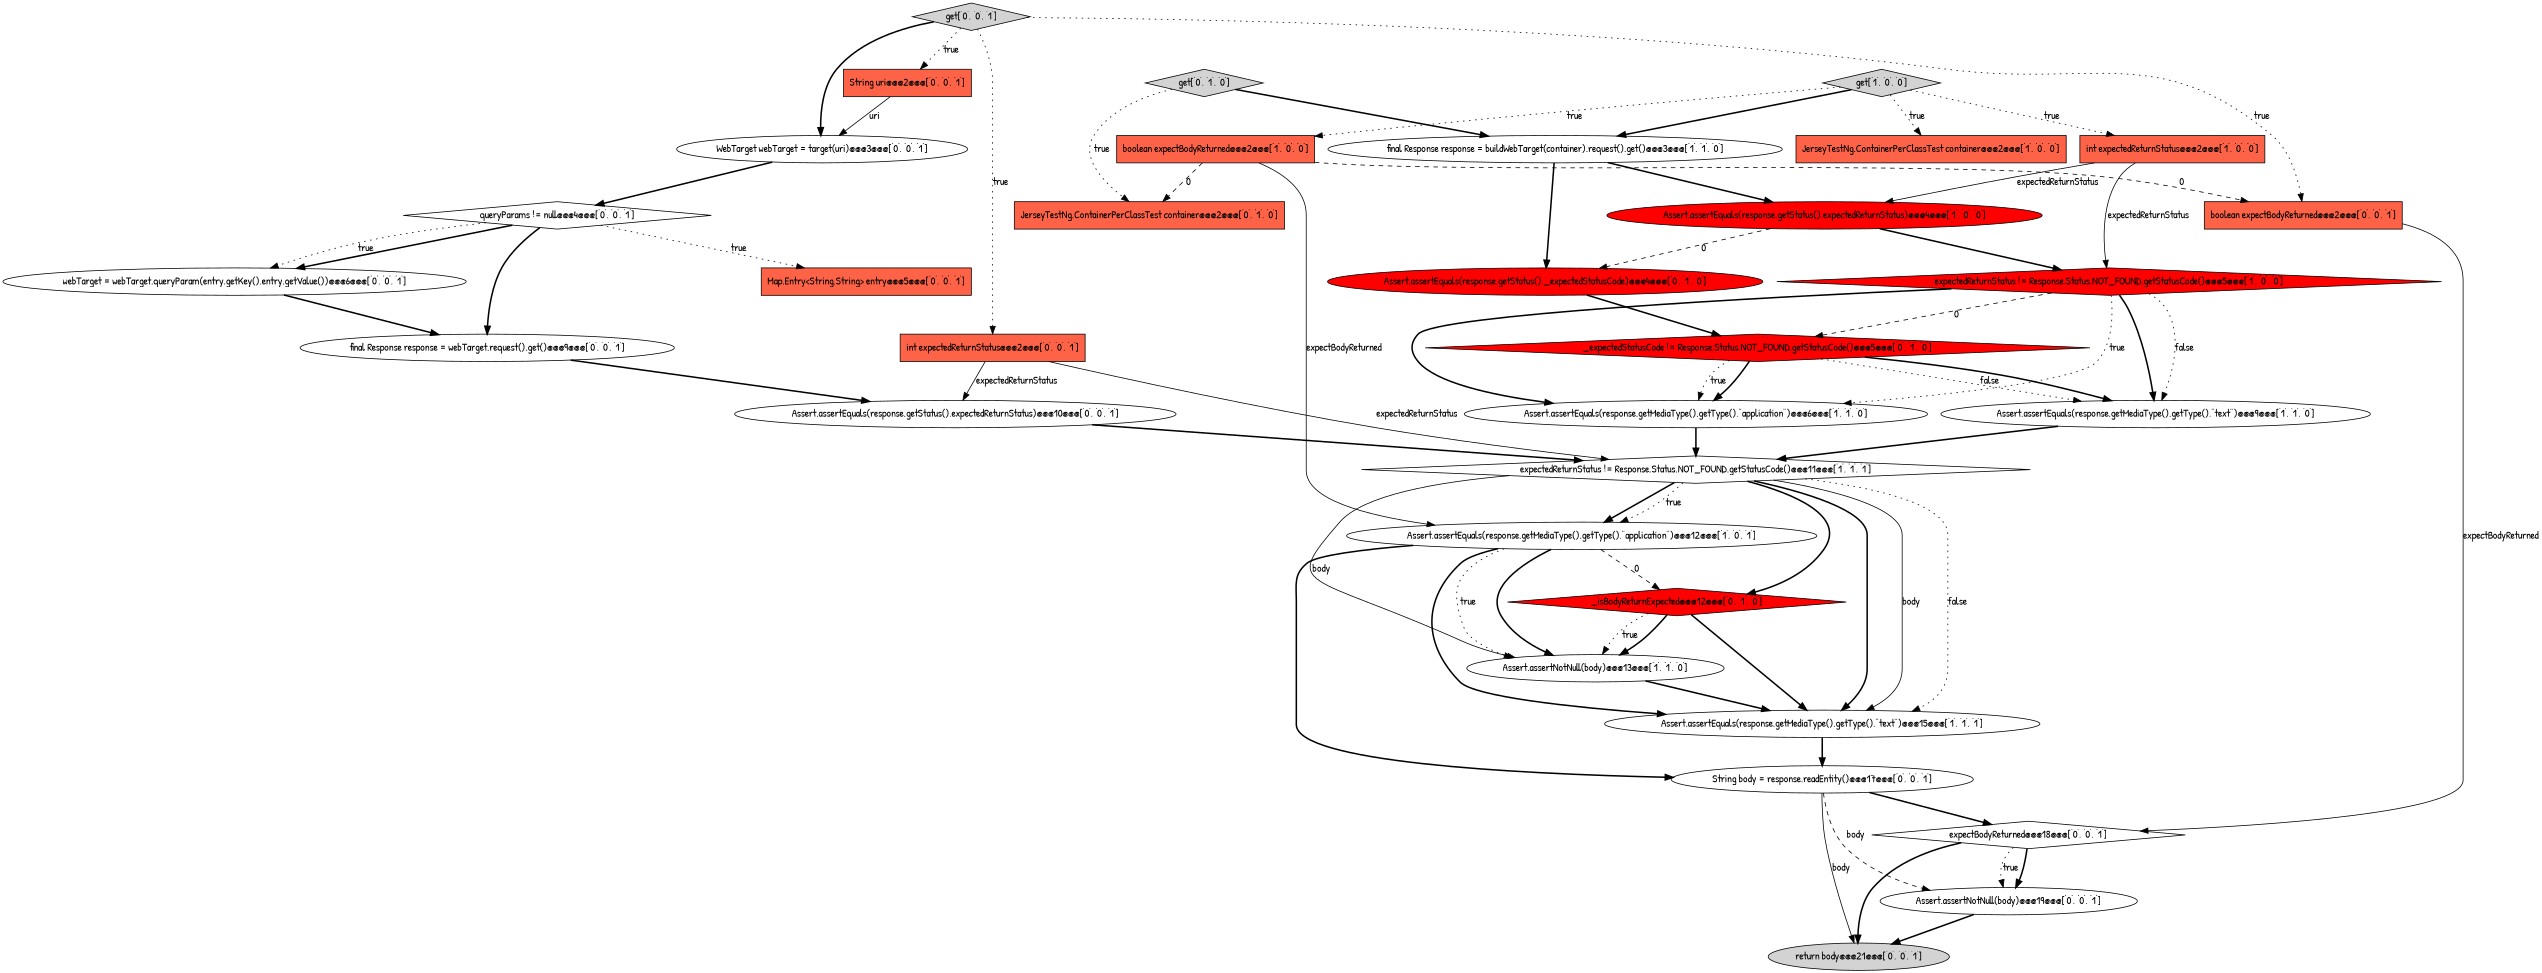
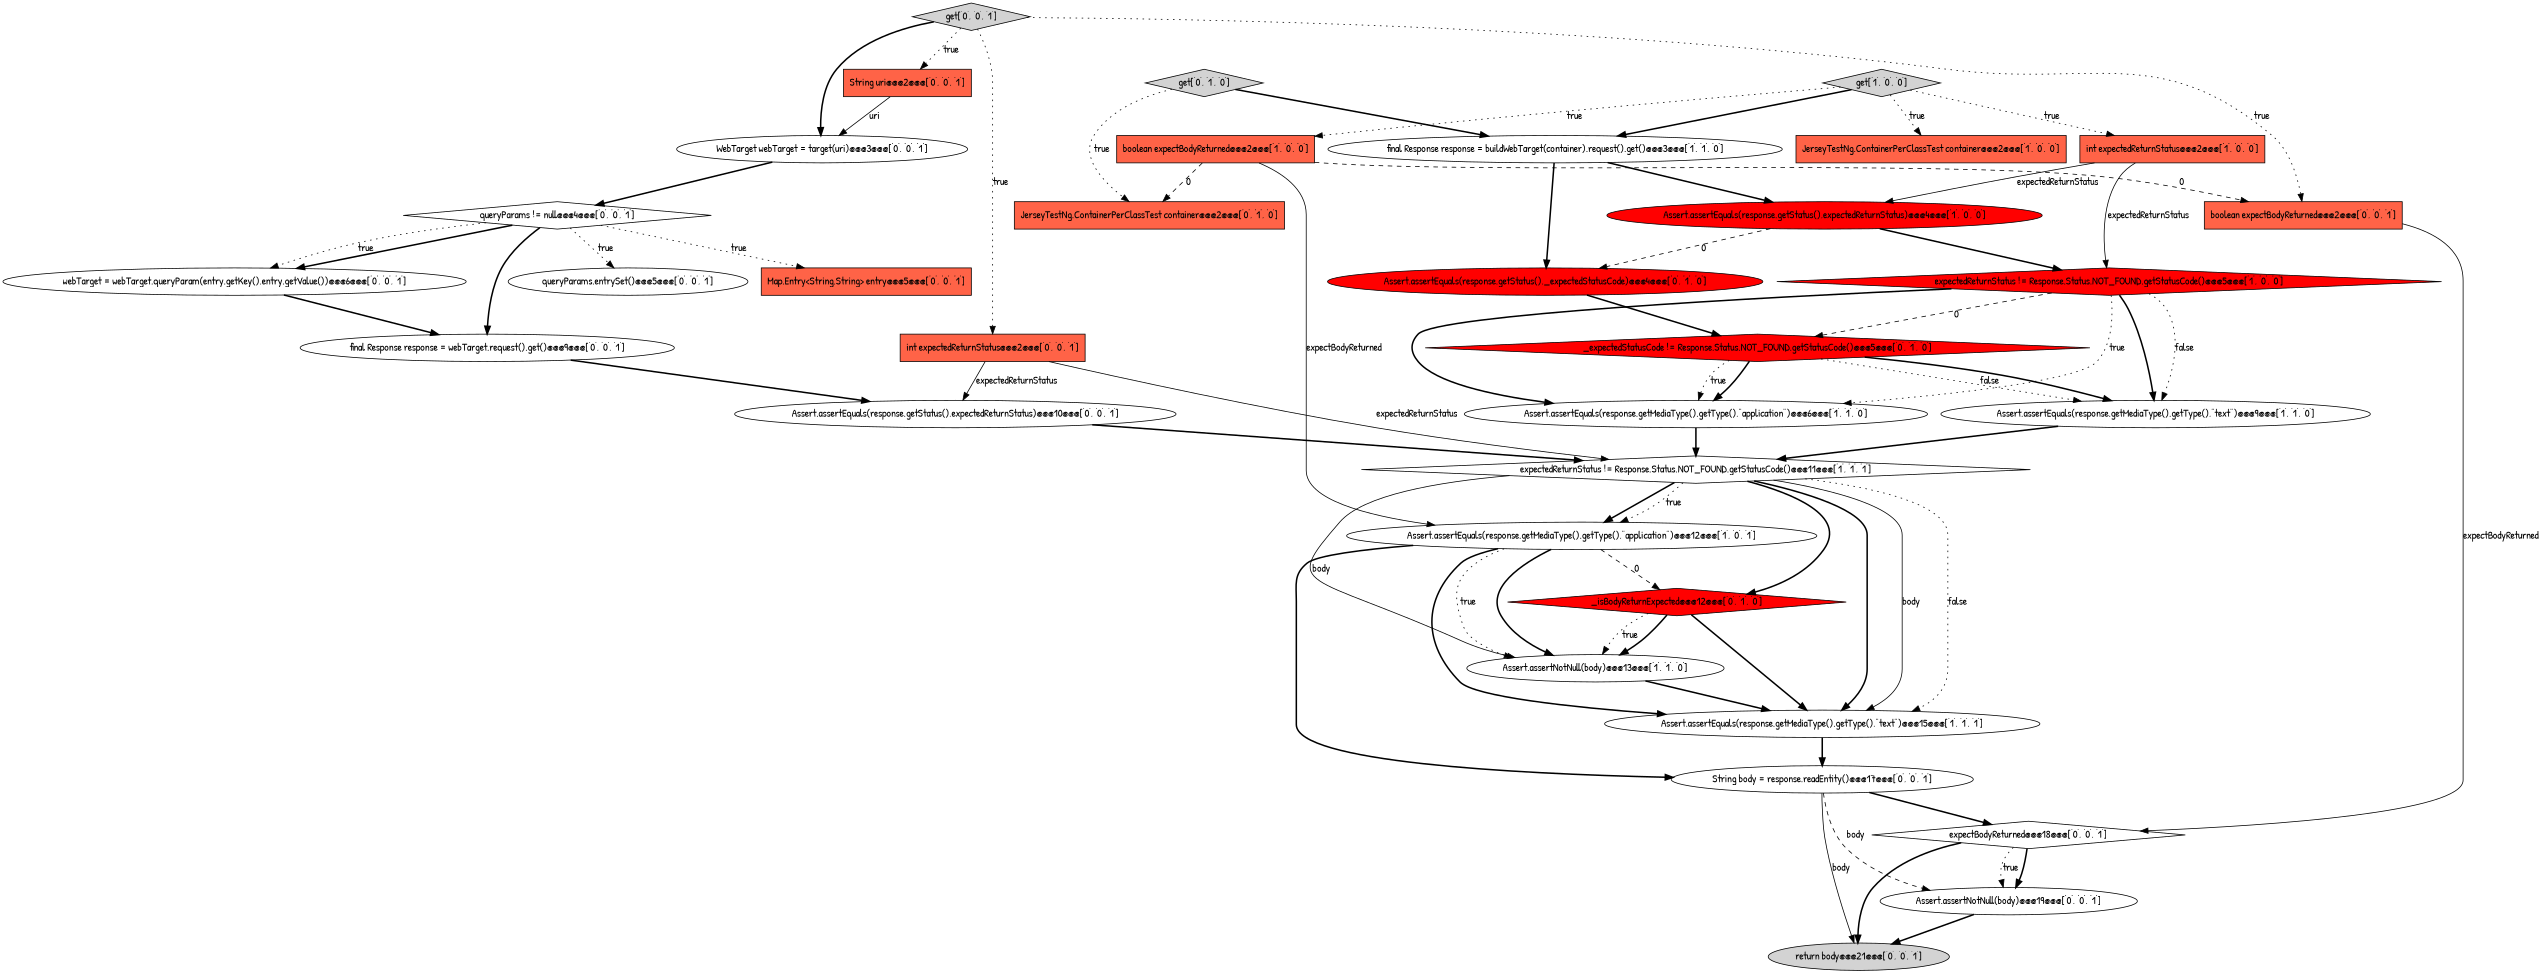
  digraph {
    fontname="Patrick Hand"
    node [fillcolor=white fontname="Patrick Hand" shape=ellipse style=filled]
    edge [fontname="Patrick Hand" style=bold]
    n1 [label="WebTarget webTarget = target(uri)@@@3@@@['0', '0', '1']"]
    n2 [label="queryParams != null@@@4@@@['0', '0', '1']" shape=diamond]
    n3 [label="webTarget = webTarget.queryParam(entry.getKey(),entry.getValue())@@@6@@@['0', '0', '1']"]
    n4 [label="final Response response = webTarget.request().get()@@@9@@@['0', '0', '1']"]
+   n5 [label="queryParams.entrySet()@@@5@@@['0', '0', '1']"]
    n6 [fillcolor=tomato label="Map.Entry<String,String> entry@@@5@@@['0', '0', '1']" shape=box]
    n7 [fillcolor=tomato label="int expectedReturnStatus@@@2@@@['0', '0', '1']" shape=box]
    n8 [label="Assert.assertEquals(response.getStatus(),expectedReturnStatus)@@@10@@@['0', '0', '1']"]
    n9 [label="expectedReturnStatus != Response.Status.NOT_FOUND.getStatusCode()@@@11@@@['1', '1', '1']" shape=diamond]
    n10 [label="Assert.assertEquals(response.getMediaType().getType(),\"text\")@@@15@@@['1', '1', '1']"]
    n11 [label="Assert.assertNotNull(body)@@@13@@@['1', '1', '0']"]
    n12 [label="Assert.assertEquals(response.getMediaType().getType(),\"application\")@@@12@@@['1', '0', '1']"]
    n13 [fillcolor=red label="_isBodyReturnExpected@@@12@@@['0', '1', '0']" shape=diamond]
    n14 [label="Assert.assertNotNull(body)@@@19@@@['0', '0', '1']"]
    n15 [fillcolor=lightgray label="return body@@@21@@@['0', '0', '1']"]
    n16 [fillcolor=red label="expectedReturnStatus != Response.Status.NOT_FOUND.getStatusCode()@@@5@@@['1', '0', '0']" shape=diamond]
    n17 [label="Assert.assertEquals(response.getMediaType().getType(),\"text\")@@@9@@@['1', '1', '0']"]
    n18 [fillcolor=red label="_expectedStatusCode != Response.Status.NOT_FOUND.getStatusCode()@@@5@@@['0', '1', '0']" shape=diamond]
    n19 [label="Assert.assertEquals(response.getMediaType().getType(),\"application\")@@@6@@@['1', '1', '0']"]
    n20 [label="String body = response.readEntity()@@@17@@@['0', '0', '1']"]
    n21 [label="expectBodyReturned@@@18@@@['0', '0', '1']" shape=diamond]
    n22 [fillcolor=tomato label="int expectedReturnStatus@@@2@@@['1', '0', '0']" shape=box]
    n23 [fillcolor=red label="Assert.assertEquals(response.getStatus(),expectedReturnStatus)@@@4@@@['1', '0', '0']"]
    n24 [fillcolor=red label="Assert.assertEquals(response.getStatus(),_expectedStatusCode)@@@4@@@['0', '1', '0']"]
    n25 [fillcolor=tomato label="boolean expectBodyReturned@@@2@@@['1', '0', '0']" shape=box]
    n26 [fillcolor=tomato label="boolean expectBodyReturned@@@2@@@['0', '0', '1']" shape=box]
    n27 [fillcolor=tomato label="JerseyTestNg.ContainerPerClassTest container@@@2@@@['0', '1', '0']" shape=box]
    n28 [fillcolor=lightgray label="get['1', '0', '0']" shape=diamond]
    n29 [fillcolor=tomato label="JerseyTestNg.ContainerPerClassTest container@@@2@@@['1', '0', '0']" shape=box]
    n30 [label="final Response response = buildWebTarget(container).request().get()@@@3@@@['1', '1', '0']"]
    n31 [fillcolor=lightgray label="get['0', '0', '1']" shape=diamond]
    n32 [fillcolor=tomato label="String uri@@@2@@@['0', '0', '1']" shape=box]
    n33 [fillcolor=lightgray label="get['0', '1', '0']" shape=diamond]
    n1 -> n2
    n2 -> n3
    n2 -> n3 [label=true style=dotted]
    n2 -> n4
+   n2 -> n5 [label=true style=dotted]
    n2 -> n6 [label=true style=dotted]
    n3 -> n4
    n4 -> n8
    n7 -> n8 [label=expectedReturnStatus style=solid]
    n7 -> n9 [label=expectedReturnStatus style=solid]
    n8 -> n9
    n9 -> n10
    n9 -> n10 [label=body style=solid]
    n9 -> n10 [label=false style=dotted]
    n9 -> n11 [label=body style=solid]
    n9 -> n12
    n9 -> n12 [label=true style=dotted]
    n9 -> n13
    n10 -> n20
    n11 -> n10
    n12 -> n10
    n12 -> n11 [label=true style=dotted]
    n12 -> n11
    n12 -> n13 [label=0 style=dashed]
    n12 -> n20
    n13 -> n10
    n13 -> n11
    n13 -> n11 [label=true style=dotted]
    n14 -> n15
    n16 -> n17 [label=false style=dotted]
    n16 -> n17
    n16 -> n18 [label=0 style=dashed]
    n16 -> n19
    n16 -> n19 [label=true style=dotted]
    n17 -> n9
    n18 -> n17 [label=false style=dotted]
    n18 -> n17
    n18 -> n19
    n18 -> n19 [label=true style=dotted]
    n19 -> n9
    n20 -> n14 [label=body style=dashed]
    n20 -> n15 [label=body style=solid]
    n20 -> n21
    n21 -> n14
    n21 -> n14 [label=true style=dotted]
    n21 -> n15
    n22 -> n16 [label=expectedReturnStatus style=solid]
    n22 -> n23 [label=expectedReturnStatus style=solid]
    n23 -> n16
    n23 -> n24 [label=0 style=dashed]
    n24 -> n18
    n25 -> n12 [label=expectBodyReturned style=solid]
    n25 -> n26 [label=0 style=dashed]
    n25 -> n27 [label=0 style=dashed]
    n26 -> n21 [label=expectBodyReturned style=solid]
    n28 -> n22 [label=true style=dotted]
    n28 -> n25 [label=true style=dotted]
    n28 -> n29 [label=true style=dotted]
    n28 -> n30
    n30 -> n23
    n30 -> n24
    n31 -> n1
    n31 -> n7 [label=true style=dotted]
    n31 -> n26 [label=true style=dotted]
    n31 -> n32 [label=true style=dotted]
    n32 -> n1 [label=uri style=solid]
    n33 -> n27 [label=true style=dotted]
    n33 -> n30
  }
